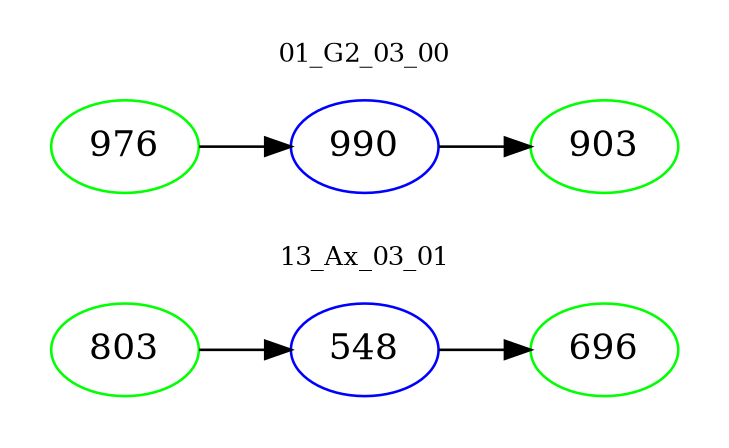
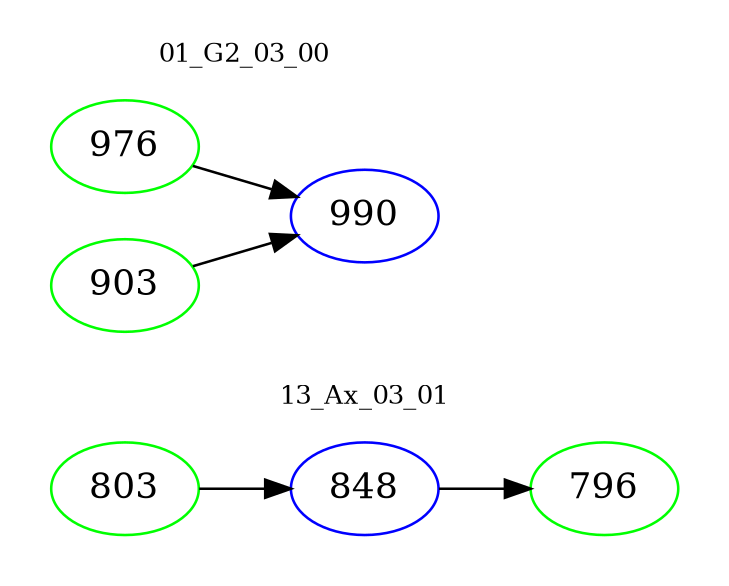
  digraph {
    rankdir=LR
    node [color=green]
    edge [color=black]
    n1 [label=803]
-   n2 [color=blue label=548]
-   n3 [label=696]
+   n2 [color=blue label=848]
+   n3 [label=796]
    n4 [label=976]
    n5 [color=blue label=990]
    n6 [label=903]
    subgraph cluster_1 {
      color=white
      fontsize=10
      label="13_Ax_03_01"
      n1
      n2
      n3
    }
    subgraph cluster_2 {
      color=white
      fontsize=10
      label="01_G2_03_00"
      n4
      n5
      n6
    }
    n1 -> n2
    n2 -> n3
    n4 -> n5
-   n5 -> n6
+   n6 -> n5
  }
